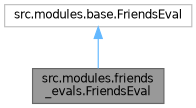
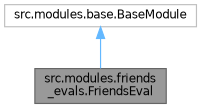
  digraph {
    node [fontname=Helvetica fontsize=10 shape=box style=filled]
    n1 [color=gray40 fillcolor=grey60 fontcolor=black height=0.2 label="src.modules.friends\l_evals.FriendsEval" width=0.4]
-   n2 [color=grey75 fillcolor=white height=0.2 label="src.modules.base.FriendsEval" width=0.4]
+   n2 [color=grey75 fillcolor=white height=0.2 label="src.modules.base.BaseModule" width=0.4]
    n2 -> n1 [color=steelblue1 dir=back fontname=Helvetica fontsize=10 labelfontname=Helvetica labelfontsize=10 style=solid]
  }
